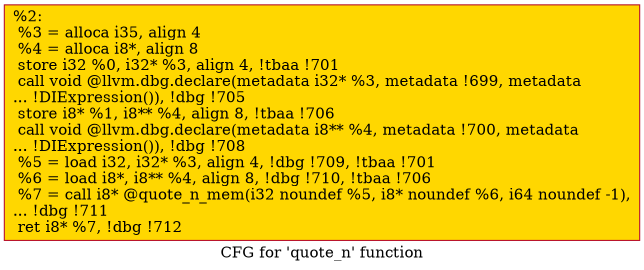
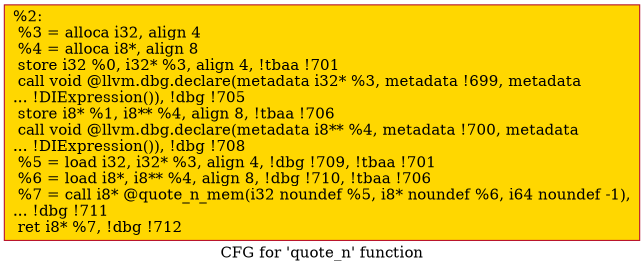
  digraph {
    label="CFG for 'quote_n' function"
-   n1 [color="#b70d28ff" fillcolor=gold label="{%2:\l  %3 = alloca i35, align 4\l  %4 = alloca i8*, align 8\l  store i32 %0, i32* %3, align 4, !tbaa !701\l  call void @llvm.dbg.declare(metadata i32* %3, metadata !699, metadata\l... !DIExpression()), !dbg !705\l  store i8* %1, i8** %4, align 8, !tbaa !706\l  call void @llvm.dbg.declare(metadata i8** %4, metadata !700, metadata\l... !DIExpression()), !dbg !708\l  %5 = load i32, i32* %3, align 4, !dbg !709, !tbaa !701\l  %6 = load i8*, i8** %4, align 8, !dbg !710, !tbaa !706\l  %7 = call i8* @quote_n_mem(i32 noundef %5, i8* noundef %6, i64 noundef -1),\l... !dbg !711\l  ret i8* %7, !dbg !712\l}" shape=record style=filled]
+   n1 [color="#b70d28ff" fillcolor=gold label="{%2:\l  %3 = alloca i32, align 4\l  %4 = alloca i8*, align 8\l  store i32 %0, i32* %3, align 4, !tbaa !701\l  call void @llvm.dbg.declare(metadata i32* %3, metadata !699, metadata\l... !DIExpression()), !dbg !705\l  store i8* %1, i8** %4, align 8, !tbaa !706\l  call void @llvm.dbg.declare(metadata i8** %4, metadata !700, metadata\l... !DIExpression()), !dbg !708\l  %5 = load i32, i32* %3, align 4, !dbg !709, !tbaa !701\l  %6 = load i8*, i8** %4, align 8, !dbg !710, !tbaa !706\l  %7 = call i8* @quote_n_mem(i32 noundef %5, i8* noundef %6, i64 noundef -1),\l... !dbg !711\l  ret i8* %7, !dbg !712\l}" shape=record style=filled]
  }
